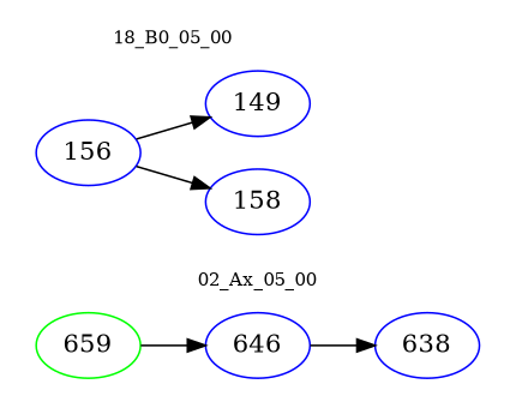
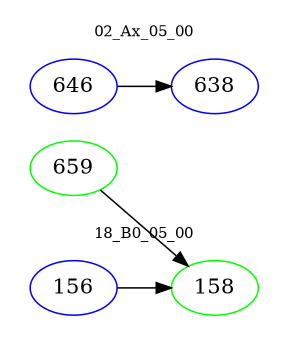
  digraph {
    rankdir=LR
    node [color=blue]
    edge [color=black]
    n1 [color=green label=659]
    n2 [label=646]
    n3 [label=638]
-   n4 [label=158]
+   n4 [color=green label=158]
    n5 [label=156]
-   n6 [label=149]
    subgraph cluster_1 {
      color=white
      fontsize=10
      label="02_Ax_05_00"
      n1
      n2
      n3
    }
    subgraph cluster_2 {
      color=white
      fontsize=10
      label="18_B0_05_00"
      n4
      n5
-     n6
    }
-   n1 -> n2
+   n1 -> n4
    n2 -> n3
    n5 -> n4
-   n5 -> n6
  }
